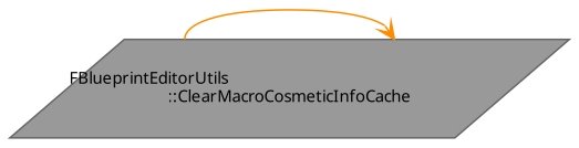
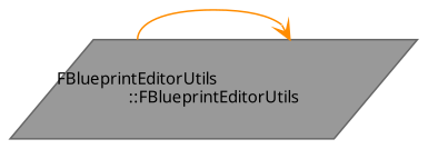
  digraph {
    rankdir=LR
    fontname="Noto Sans"
-   n1 [color=gray40 fillcolor=grey60 fontcolor=black fontname="Noto Sans" fontsize=10 height=0.2 label="FBlueprintEditorUtils\l::ClearMacroCosmeticInfoCache" shape=parallelogram style=filled width=0.4]
+   n1 [color=gray40 fillcolor=grey60 fontcolor=black fontname="Noto Sans" fontsize=10 height=0.2 label="FBlueprintEditorUtils\l::FBlueprintEditorUtils" shape=parallelogram style=filled width=0.4]
    n1 -> n1 [color=darkorange fontname="Noto Sans" fontsize=10 labelfontname=Helvetica labelfontsize=10 style=solid arrowhead=vee]
  }
